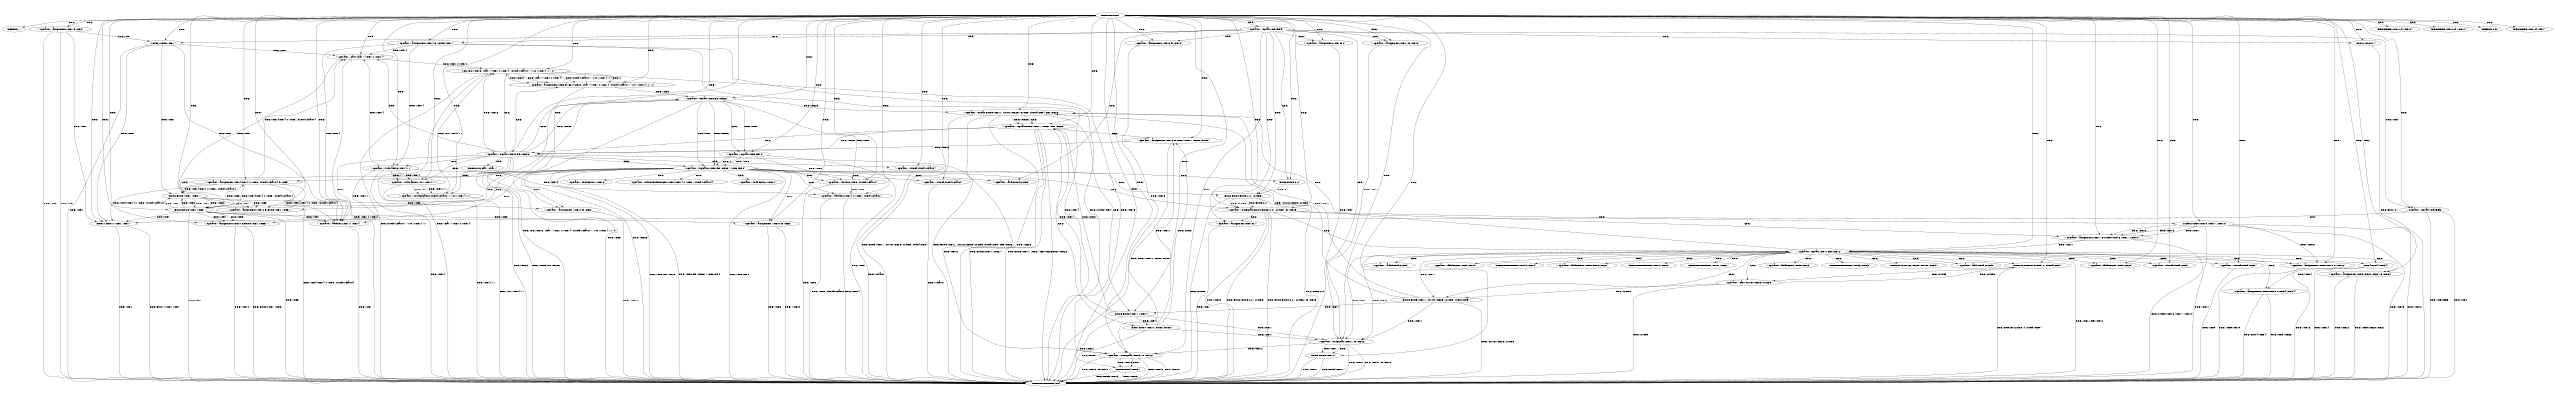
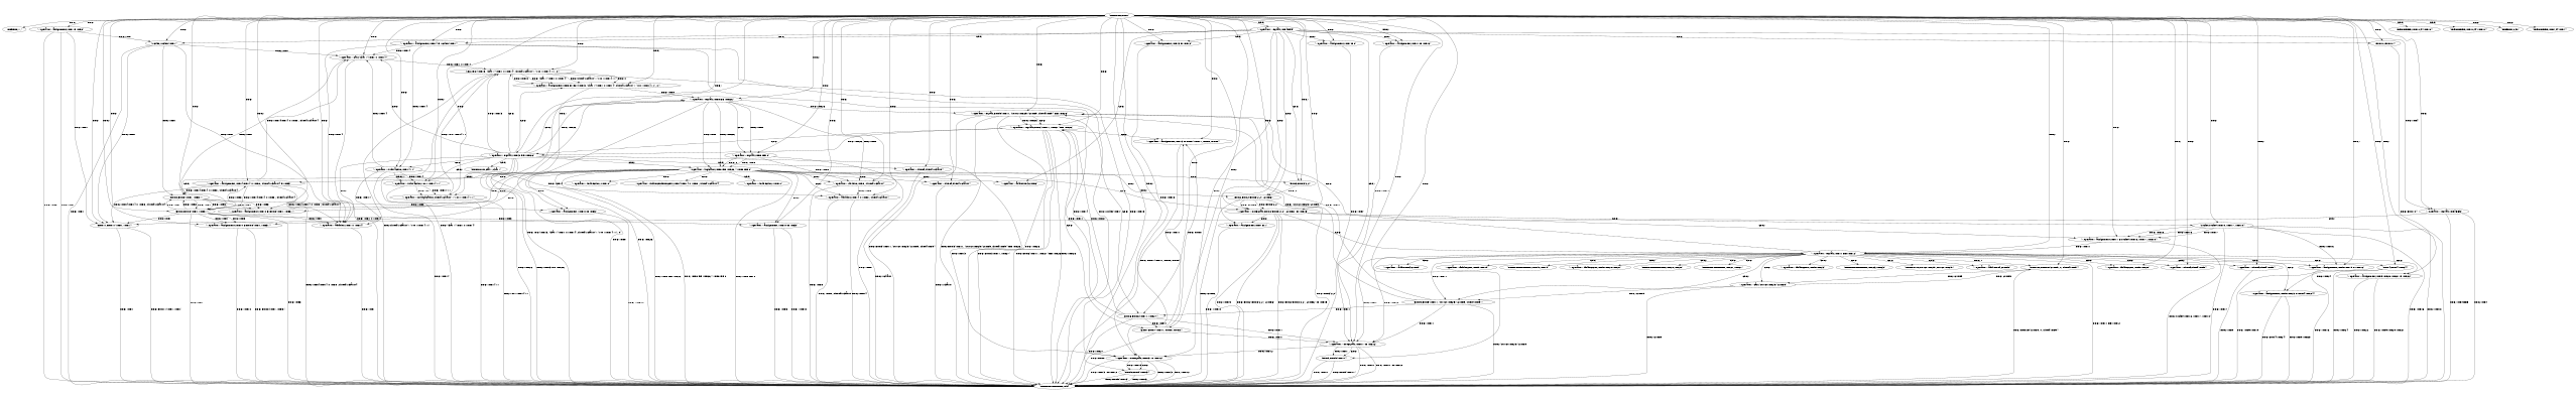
  digraph {
    n1 [label="(METHOD,FUN1)"]
    n2 [label="(LITERAL,\"\",)"]
    n3 [label="(<operator>.assignment,VAR1 = VAR2)"]
    n4 [label="(<operator>.equals,VAR4==5)"]
    n5 [label="(<operator>.assignment,VAR7 = 0)"]
    n6 [label="(<operator>.assignment,VAR11 = VAR12)"]
    n7 [label="(<operator>.assignment,VAR13 = VAR12)"]
    n8 [label="(<operator>.assignment,VAR14 = wcslen(VAR1))"]
    n9 [label="(wcslen,wcslen(VAR1))"]
    n10 [label="(<operator>.notEquals,FUN2(FUN3(2,2), &VAR6) != VAR15)"]
    n11 [label="(FUN3,FUN3(2,2))"]
    n12 [label="(<operator>.assignment,VAR7 = 1)"]
    n13 [label="(<operator>.assignment,VAR11 = socket(VAR16, VAR17, VAR18))"]
    n14 [label="(socket,socket(VAR18, VAR17, VAR18))"]
    n15 [label="(<operator>.equals,VAR11 == VAR12)"]
    n16 [label="(memset,memset(&VAR9, 0, sizeof(VAR9)))"]
    n17 [label="(<operator>.sizeOf,sizeof(VAR9))"]
    n18 [label="(<operator>.assignment,VAR9.VAR19 = VAR16)"]
    n19 [label="(<operator>.assignment,VAR9.VAR20.VAR21 = VAR22)"]
    n20 [label="(FUN4,FUN4(VAR24))"]
    n21 [label="(<operator>.equals,FUN5(VAR11, (struct VAR25*)&VAR9, sizeof(VAR9)) == VAR26)"]
    n22 [label="(<operator>.sizeOf,sizeof(VAR9))"]
    n23 [label="(<operator>.equals,FUN6(VAR11, VAR27) == VAR26)"]
    n24 [label="(FUN6,FUN6(VAR11, VAR27))"]
    n25 [label="(<operator>.assignment,VAR13 = FUN7(VAR11, NULL, NULL))"]
    n26 [label="(FUN7,FUN7(VAR11, NULL, NULL))"]
    n27 [label="(<operator>.equals,VAR13 == VAR26)"]
    n28 [label="(<operator>.assignment,VAR8 = recv(VAR13, (char *)(VAR1 + VAR14), sizeof(wchar_t) * (100 - VAR14 - 1), 0))"]
    n29 [label="(recv,recv(VAR13, (char *)(VAR1 + VAR14), sizeof(wchar_t) * (100 - VAR14 - 1), 0))"]
    n30 [label="(<operator>.cast,(char *)(VAR1 + VAR14))"]
    n31 [label="(<operator>.addition,VAR1 + VAR14)"]
    n32 [label="(<operator>.multiplication,sizeof(wchar_t) * (100 - VAR14 - 1))"]
    n33 [label="(<operator>.sizeOf,sizeof(wchar_t))"]
    n34 [label="(<operator>.subtraction,100 - VAR14 - 1)"]
    n35 [label="(<operator>.subtraction,VAR14 - 1)"]
    n36 [label="(<operator>.equals,VAR8 == VAR26)"]
    n37 [label="(<operator>.equals,VAR8 == 0)"]
    n38 [label="(<operator>.assignment,VAR1[VAR14 + VAR8 / sizeof(wchar_t)] = VAR3)"]
    n39 [label="(<operator>.addition,VAR14 + VAR8 / sizeof(wchar_t))"]
    n40 [label="(<operator>.division,VAR8 / sizeof(wchar_t))"]
    n41 [label="(<operator>.sizeOf,sizeof(wchar_t))"]
    n42 [label="(<operator>.assignment,VAR10 = FUN8(VAR1, VAR3''))"]
    n43 [label="(FUN8,FUN8(VAR1, VAR3''))"]
    n44 [label="(IDENTIFIER,VAR10,if (VAR10))"]
    n45 [label="(<operator>.assignment,*VAR10 = VAR3)"]
    n46 [label="(<operator>.assignment,VAR10 = FUN8(VAR1, VAR3''))"]
    n47 [label="(FUN8,FUN8(VAR1, VAR3''))"]
    n48 [label="(IDENTIFIER,VAR10,if (VAR10))"]
    n49 [label="(<operator>.assignment,*VAR10 = VAR3)"]
    n50 [label="(LITERAL,0,do)"]
    n51 [label="(<operator>.notEquals,VAR11 != VAR12)"]
    n52 [label="(FUN9,FUN9(VAR11))"]
    n53 [label="(<operator>.notEquals,VAR13 != VAR12)"]
    n54 [label="(FUN9,FUN9(VAR13))"]
    n55 [label="(IDENTIFIER,VAR7,if (VAR7))"]
    n56 [label="(FUN10,FUN10())"]
    n57 [label="(<operator>.equals,VAR4==5)"]
    n58 [label="(FUN11,FUN11(VAR1, VAR1))"]
    n59 [label="(<operator>.fieldAccess,VAR9.VAR20)"]
    n60 [label="(METHOD_RETURN,void)"]
    n61 [label="(FUN2,FUN2(FUN3(2,2), &VAR6))"]
    n62 [label="(<operator>.addressOf,&VAR6)"]
    n63 [label="(FUN5,FUN5(VAR11, (struct VAR25*)&VAR9, sizeof(VAR9)))"]
    n64 [label="(<operator>.assignment,VAR9.VAR23 = FUN4(VAR24))"]
    n65 [label="(<operator>.cast,(struct VAR25*)&VAR9)"]
    n66 [label="(<operator>.addressOf,&VAR9)"]
    n67 [label="(<operator>.fieldAccess,VAR9.VAR19)"]
    n68 [label="(FIELD_IDENTIFIER,VAR19,VAR19)"]
    n69 [label="(<operator>.fieldAccess,VAR9.VAR20.VAR21)"]
    n70 [label="(FIELD_IDENTIFIER,VAR20,VAR20)"]
    n71 [label="(FIELD_IDENTIFIER,VAR21,VAR21)"]
    n72 [label="(<operator>.fieldAccess,VAR9.VAR23)"]
    n73 [label="(FIELD_IDENTIFIER,VAR23,VAR23)"]
    n74 [label="(UNKNOWN,struct VAR25*,struct VAR25*)"]
    n75 [label="(<operator>.addressOf,&VAR9)"]
    n76 [label="(<operator>.logicalOr,VAR8 == VAR26 || VAR8 == 0)"]
    n77 [label="(UNKNOWN,char *,char *)"]
    n78 [label="(<operator>.indirectIndexAccess,VAR1[VAR14 + VAR8 / sizeof(wchar_t)])"]
    n79 [label="(<operator>.indirection,*VAR10)"]
    n80 [label="(<operator>.indirection,*VAR10)"]
    n1 -> n2 [label="DDG: "]
    n1 -> n3 [label="DDG: "]
    n1 -> n4 [label="DDG: "]
    n1 -> n5 [label="DDG: "]
    n1 -> n6 [label="DDG: "]
    n1 -> n7 [label="DDG: "]
    n1 -> n8 [label="DDG: "]
    n1 -> n9 [label="DDG: "]
    n1 -> n10 [label="DDG: "]
    n1 -> n11 [label="DDG: "]
    n1 -> n12 [label="DDG: "]
    n1 -> n13 [label="DDG: "]
    n1 -> n14 [label="DDG: "]
    n1 -> n15 [label="DDG: "]
    n1 -> n16 [label="DDG: "]
    n1 -> n17 [label="DDG: "]
    n1 -> n18 [label="DDG: "]
    n1 -> n19 [label="DDG: "]
    n1 -> n20 [label="DDG: "]
    n1 -> n21 [label="DDG: "]
    n1 -> n22 [label="DDG: "]
    n1 -> n23 [label="DDG: "]
    n1 -> n24 [label="DDG: "]
    n1 -> n25 [label="DDG: "]
+   n1 -> n26 [label="DDG: "]
    n1 -> n27 [label="DDG: "]
    n1 -> n28 [label="DDG: "]
    n1 -> n29 [label="DDG: "]
    n1 -> n30 [label="DDG: "]
    n1 -> n31 [label="DDG: "]
    n1 -> n32 [label="DDG: "]
    n1 -> n33 [label="DDG: "]
    n1 -> n34 [label="DDG: "]
    n1 -> n35 [label="DDG: "]
    n1 -> n36 [label="DDG: "]
    n1 -> n37 [label="DDG: "]
    n1 -> n38 [label="DDG: "]
    n1 -> n39 [label="DDG: "]
    n1 -> n40 [label="DDG: "]
    n1 -> n41 [label="DDG: "]
    n1 -> n42 [label="DDG: "]
    n1 -> n43 [label="DDG: "]
    n1 -> n44 [label="DDG: "]
    n1 -> n45 [label="DDG: "]
    n1 -> n46 [label="DDG: "]
    n1 -> n47 [label="DDG: "]
    n1 -> n48 [label="DDG: "]
    n1 -> n49 [label="DDG: "]
    n1 -> n50 [label="DDG: "]
    n1 -> n51 [label="DDG: "]
    n1 -> n52 [label="DDG: "]
    n1 -> n53 [label="DDG: "]
    n1 -> n54 [label="DDG: "]
    n1 -> n55 [label="DDG: "]
    n1 -> n56 [label="DDG: "]
    n1 -> n57 [label="DDG: "]
    n1 -> n58 [label="DDG: "]
    n1 -> n59 [label="DDG: "]
    n3 -> n9 [label="DDG: VAR1"]
    n3 -> n58 [label="DDG: VAR1"]
    n3 -> n60 [label="DDG: VAR1"]
    n3 -> n60 [label="DDG: VAR2"]
    n4 -> n5 [label="CDG: "]
    n4 -> n6 [label="CDG: "]
    n4 -> n7 [label="CDG: "]
    n4 -> n8 [label="CDG: "]
    n4 -> n9 [label="CDG: "]
    n4 -> n10 [label="CDG: "]
    n4 -> n11 [label="CDG: "]
    n4 -> n51 [label="CDG: "]
    n4 -> n53 [label="CDG: "]
    n4 -> n56 [label="CDG: "]
    n4 -> n57 [label="DDG: VAR4"]
    n4 -> n61 [label="CDG: "]
    n4 -> n62 [label="CDG: "]
    n5 -> n60 [label="DDG: VAR7"]
    n6 -> n51 [label="DDG: VAR11"]
    n7 -> n53 [label="DDG: VAR13"]
    n8 -> n30 [label="DDG: VAR14"]
    n8 -> n31 [label="DDG: VAR14"]
    n8 -> n35 [label="DDG: VAR14"]
    n8 -> n60 [label="DDG: wcslen(VAR1)"]
    n8 -> n60 [label="DDG: VAR14"]
    n9 -> n30 [label="DDG: VAR1"]
    n9 -> n31 [label="DDG: VAR1"]
    n9 -> n43 [label="DDG: VAR1"]
    n9 -> n58 [label="DDG: VAR1"]
    n9 -> n60 [label="DDG: VAR1"]
    n10 -> n12 [label="CDG: "]
    n10 -> n13 [label="CDG: "]
    n10 -> n14 [label="CDG: "]
    n10 -> n15 [label="CDG: "]
    n10 -> n60 [label="DDG: VAR15"]
    n10 -> n60 [label="DDG: FUN2(FUN3(2,2), &VAR6)"]
    n10 -> n60 [label="DDG: FUN2(FUN3(2,2), &VAR6) != VAR15"]
    n11 -> n61 [label="DDG: 2"]
-   n12 -> n60 [label="DDG: VAR7"]
+   n12 -> n60 [label="DDG: *VAR10"]
    n13 -> n15 [label="DDG: VAR11"]
    n13 -> n60 [label="DDG: socket(VAR16, VAR17, VAR18)"]
    n14 -> n13 [label="DDG: VAR16"]
    n14 -> n13 [label="DDG: VAR17"]
    n14 -> n13 [label="DDG: VAR18"]
    n14 -> n18 [label="DDG: VAR16"]
    n14 -> n60 [label="DDG: VAR18"]
    n14 -> n60 [label="DDG: VAR16"]
    n14 -> n60 [label="DDG: VAR17"]
-   n15 -> n16 [label="CDG: "]
+   n15 -> n16 [label="DDG: 1"]
    n15 -> n17 [label="CDG: "]
    n15 -> n18 [label="CDG: "]
    n15 -> n19 [label="CDG: "]
    n15 -> n20 [label="CDG: "]
    n15 -> n21 [label="CDG: "]
    n15 -> n22 [label="CDG: "]
    n15 -> n51 [label="DDG: VAR11"]
    n15 -> n51 [label="DDG: VAR12"]
    n15 -> n59 [label="CDG: "]
    n15 -> n60 [label="DDG: VAR11 == VAR12"]
    n15 -> n63 [label="DDG: VAR11"]
    n15 -> n63 [label="CDG: "]
    n15 -> n64 [label="CDG: "]
    n15 -> n65 [label="CDG: "]
    n15 -> n66 [label="CDG: "]
    n15 -> n67 [label="CDG: "]
    n15 -> n68 [label="CDG: "]
    n15 -> n69 [label="CDG: "]
    n15 -> n70 [label="CDG: "]
    n15 -> n71 [label="CDG: "]
    n15 -> n72 [label="CDG: "]
    n15 -> n73 [label="CDG: "]
    n15 -> n74 [label="CDG: "]
    n15 -> n75 [label="CDG: "]
    n16 -> n60 [label="DDG: memset(&VAR9, 0, sizeof(VAR9))"]
    n16 -> n65 [label="DDG: &VAR9"]
    n18 -> n60 [label="DDG: VAR16"]
    n18 -> n60 [label="DDG: VAR9.VAR19"]
    n19 -> n60 [label="DDG: VAR22"]
    n19 -> n60 [label="DDG: VAR9.VAR20.VAR21"]
    n20 -> n60 [label="DDG: VAR24"]
    n20 -> n64 [label="DDG: VAR24"]
    n21 -> n23 [label="DDG: VAR26"]
    n21 -> n23 [label="CDG: "]
    n21 -> n24 [label="CDG: "]
    n21 -> n60 [label="DDG: FUN5(VAR11, (struct VAR25*)&VAR9, sizeof(VAR9))"]
    n21 -> n60 [label="DDG: FUN5(VAR11, (struct VAR25*)&VAR9, sizeof(VAR9)) == VAR26"]
    n21 -> n60 [label="DDG: VAR26"]
    n22 -> n60 [label="DDG: VAR9"]
    n23 -> n25 [label="CDG: "]
    n23 -> n26 [label="CDG: "]
    n23 -> n27 [label="DDG: VAR26"]
    n23 -> n27 [label="CDG: "]
    n23 -> n60 [label="DDG: FUN6(VAR11, VAR27)"]
    n23 -> n60 [label="DDG: FUN6(VAR11, VAR27) == VAR26"]
    n23 -> n60 [label="DDG: VAR26"]
    n24 -> n23 [label="DDG: VAR11"]
    n24 -> n23 [label="DDG: VAR27"]
    n24 -> n26 [label="DDG: VAR11"]
    n24 -> n51 [label="DDG: VAR11"]
    n24 -> n60 [label="DDG: VAR27"]
-   n25 -> n27 [label="DDG: VAR13"]
    n25 -> n60 [label="DDG: FUN7(VAR11, NULL, NULL)"]
    n26 -> n25 [label="DDG: VAR11"]
    n26 -> n25 [label="DDG: NULL"]
    n26 -> n51 [label="DDG: VAR11"]
    n26 -> n60 [label="DDG: NULL"]
    n27 -> n28 [label="CDG: "]
    n27 -> n29 [label="DDG: VAR13"]
    n27 -> n29 [label="CDG: "]
    n27 -> n30 [label="CDG: "]
    n27 -> n31 [label="CDG: "]
    n27 -> n32 [label="CDG: "]
    n27 -> n33 [label="CDG: "]
    n27 -> n34 [label="CDG: "]
    n27 -> n35 [label="CDG: "]
    n27 -> n36 [label="DDG: VAR26"]
    n27 -> n36 [label="CDG: "]
    n27 -> n53 [label="DDG: VAR13"]
    n27 -> n60 [label="DDG: VAR26"]
    n27 -> n60 [label="DDG: VAR13 == VAR26"]
    n27 -> n76 [label="CDG: "]
    n27 -> n77 [label="CDG: "]
    n28 -> n36 [label="DDG: VAR8"]
    n28 -> n60 [label="DDG: recv(VAR13, (char *)(VAR1 + VAR14), sizeof(wchar_t) * (100 - VAR14 - 1), 0)"]
    n29 -> n28 [label="DDG: VAR13"]
    n29 -> n28 [label="DDG: (char *)(VAR1 + VAR14)"]
    n29 -> n28 [label="DDG: sizeof(wchar_t) * (100 - VAR14 - 1)"]
    n29 -> n28 [label="DDG: 0"]
    n29 -> n53 [label="DDG: VAR13"]
    n29 -> n60 [label="DDG: (char *)(VAR1 + VAR14)"]
    n29 -> n60 [label="DDG: sizeof(wchar_t) * (100 - VAR14 - 1)"]
    n30 -> n29 [label="DDG: VAR1 + VAR14"]
    n30 -> n60 [label="DDG: VAR1 + VAR14"]
    n31 -> n60 [label="DDG: VAR1"]
    n32 -> n29 [label="DDG: 100 - VAR14 - 1"]
    n32 -> n60 [label="DDG: 100 - VAR14 - 1"]
    n33 -> n60 [label="DDG: wchar_t"]
    n34 -> n32 [label="DDG: 100"]
    n34 -> n32 [label="DDG: VAR14 - 1"]
    n34 -> n60 [label="DDG: VAR14 - 1"]
    n35 -> n30 [label="DDG: VAR14"]
    n35 -> n31 [label="DDG: VAR14"]
    n35 -> n34 [label="DDG: VAR14"]
    n35 -> n34 [label="DDG: 1"]
    n35 -> n39 [label="DDG: VAR14"]
    n35 -> n60 [label="DDG: VAR14"]
    n36 -> n21 [label="DDG: VAR26"]
    n36 -> n37 [label="DDG: VAR8"]
    n36 -> n37 [label="CDG: "]
    n36 -> n40 [label="DDG: VAR8"]
    n36 -> n60 [label="DDG: VAR8"]
    n36 -> n60 [label="DDG: VAR26"]
    n36 -> n76 [label="DDG: VAR8"]
    n36 -> n76 [label="DDG: VAR26"]
    n37 -> n40 [label="DDG: VAR8"]
    n37 -> n60 [label="DDG: VAR8"]
    n37 -> n76 [label="DDG: VAR8"]
    n37 -> n76 [label="DDG: 0"]
    n38 -> n30 [label="DDG: VAR1[VAR14 + VAR8 / sizeof(wchar_t)]"]
    n38 -> n31 [label="DDG: VAR1[VAR14 + VAR8 / sizeof(wchar_t)]"]
    n38 -> n43 [label="DDG: VAR1[VAR14 + VAR8 / sizeof(wchar_t)]"]
    n38 -> n47 [label="DDG: VAR1[VAR14 + VAR8 / sizeof(wchar_t)]"]
    n38 -> n58 [label="DDG: VAR1[VAR14 + VAR8 / sizeof(wchar_t)]"]
    n38 -> n60 [label="DDG: VAR1[VAR14 + VAR8 / sizeof(wchar_t)]"]
    n39 -> n60 [label="DDG: VAR14"]
    n39 -> n60 [label="DDG: VAR8 / sizeof(wchar_t)"]
    n40 -> n39 [label="DDG: VAR8"]
    n40 -> n60 [label="DDG: VAR8"]
    n41 -> n60 [label="DDG: wchar_t"]
    n43 -> n42 [label="DDG: VAR1"]
    n43 -> n42 [label="DDG: VAR3"]
    n43 -> n45 [label="DDG: VAR3"]
    n43 -> n47 [label="DDG: VAR1"]
    n43 -> n47 [label="DDG: VAR3"]
    n45 -> n60 [label="DDG: *VAR10"]
    n46 -> n60 [label="DDG: VAR10"]
    n46 -> n60 [label="DDG: FUN8(VAR1, VAR3'')"]
    n47 -> n30 [label="DDG: VAR1"]
    n47 -> n31 [label="DDG: VAR1"]
    n47 -> n38 [label="DDG: VAR3"]
    n47 -> n43 [label="DDG: VAR1"]
    n47 -> n43 [label="DDG: VAR3"]
    n47 -> n46 [label="DDG: VAR1"]
    n47 -> n46 [label="DDG: VAR3"]
    n47 -> n49 [label="DDG: VAR3"]
    n47 -> n58 [label="DDG: VAR1"]
    n47 -> n60 [label="DDG: VAR3"]
    n47 -> n60 [label="DDG: VAR1"]
    n49 -> n60 [label="DDG: VAR3"]
    n49 -> n60 [label="DDG: *VAR10"]
    n51 -> n52 [label="DDG: VAR11"]
    n51 -> n52 [label="CDG: "]
    n51 -> n53 [label="DDG: VAR12"]
    n51 -> n60 [label="DDG: VAR11"]
    n51 -> n60 [label="DDG: VAR11 != VAR12"]
    n52 -> n60 [label="DDG: FUN9(VAR11)"]
    n52 -> n60 [label="DDG: VAR11"]
    n53 -> n54 [label="DDG: VAR13"]
    n53 -> n54 [label="CDG: "]
    n53 -> n60 [label="DDG: VAR13"]
    n53 -> n60 [label="DDG: VAR12"]
    n53 -> n60 [label="DDG: VAR13 != VAR12"]
    n54 -> n60 [label="DDG: FUN9(VAR13)"]
    n54 -> n60 [label="DDG: VAR13"]
    n56 -> n60 [label="DDG: FUN10()"]
    n57 -> n58 [label="CDG: "]
    n57 -> n60 [label="DDG: VAR4==5"]
    n57 -> n60 [label="DDG: VAR4"]
    n58 -> n60 [label="DDG: FUN11(VAR1, VAR1)"]
    n58 -> n60 [label="DDG: VAR1"]
    n61 -> n10 [label="DDG: FUN3(2,2)"]
    n61 -> n10 [label="DDG: &VAR6"]
    n61 -> n60 [label="DDG: &VAR6"]
    n61 -> n60 [label="DDG: FUN3(2,2)"]
    n63 -> n21 [label="DDG: VAR11"]
    n63 -> n21 [label="DDG: (struct VAR25*)&VAR9"]
    n63 -> n24 [label="DDG: VAR11"]
    n63 -> n51 [label="DDG: VAR11"]
    n63 -> n60 [label="DDG: (struct VAR25*)&VAR9"]
    n64 -> n60 [label="DDG: FUN4(VAR24)"]
    n64 -> n60 [label="DDG: VAR9.VAR23"]
    n65 -> n16 [label="DDG: &VAR9"]
    n65 -> n60 [label="DDG: &VAR9"]
    n65 -> n63 [label="DDG: &VAR9"]
    n76 -> n10 [label="CDG: "]
    n76 -> n11 [label="CDG: "]
    n76 -> n38 [label="CDG: "]
    n76 -> n39 [label="CDG: "]
    n76 -> n40 [label="CDG: "]
    n76 -> n41 [label="CDG: "]
    n76 -> n42 [label="CDG: "]
    n76 -> n43 [label="CDG: "]
    n76 -> n45 [label="CDG: "]
    n76 -> n46 [label="CDG: "]
    n76 -> n47 [label="CDG: "]
    n76 -> n49 [label="CDG: "]
    n76 -> n60 [label="DDG: VAR8 == VAR26"]
    n76 -> n60 [label="DDG: VAR8 == VAR26 || VAR8 == 0"]
    n76 -> n60 [label="DDG: VAR8 == 0"]
    n76 -> n61 [label="CDG: "]
    n76 -> n62 [label="CDG: "]
    n76 -> n78 [label="CDG: "]
    n76 -> n79 [label="CDG: "]
    n76 -> n80 [label="CDG: "]
  }
